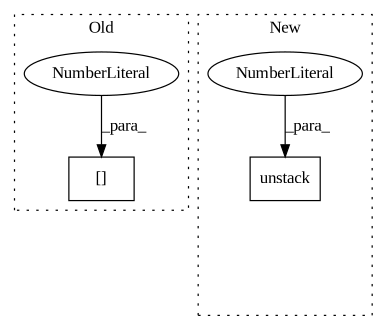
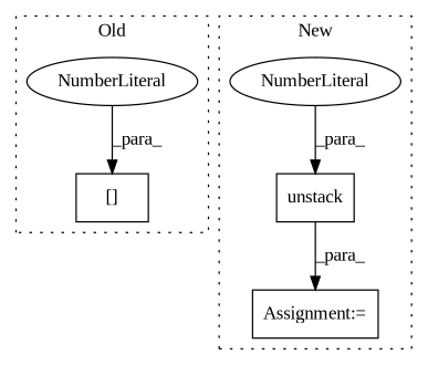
  digraph {
    fontname="Liberation Serif"
    node [a=34 l=1 shape=box fontname="Liberation Serif"]
    edge [fontname="Liberation Serif"]
    n1 [a=2 l="11,1" label="[]" s="1181,1193"]
    n2 [label=NumberLiteral s=1192 shape=ellipse]
    n3 [a=32 l="8,1" label=unstack s="1186,1220"]
+   n4 [a=7 l=2 label="Assignment:=" s=1173]
    n5 [label=NumberLiteral s=1217 shape=ellipse]
    subgraph cluster_1 {
      label=Old
      style=dotted
      n1
      n2
    }
    subgraph cluster_2 {
      label=New
      style=dotted
      n3
+     n4
      n5
    }
    n2 -> n1 [label=_para_]
+   n3 -> n4 [label=_para_]
    n5 -> n3 [label=_para_]
  }
